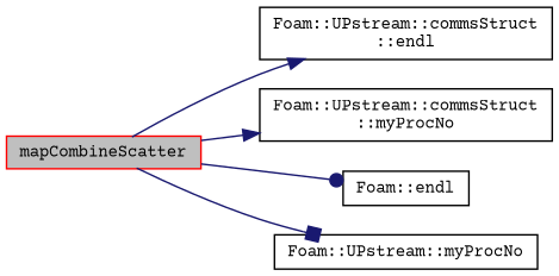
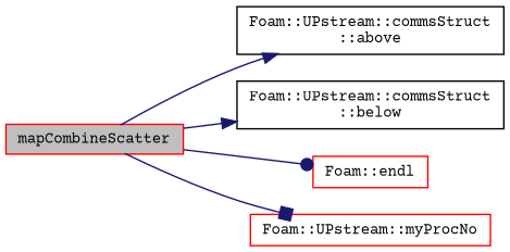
  digraph {
    fontname="Courier Prime"
    rankdir=LR
    node [color=black fontname="Courier Prime" fontsize=10 shape=record]
    edge [arrowhead=normal color=midnightblue fontname="Courier Prime" fontsize=10 labelfontname=FreeSans labelfontsize=10 style=solid]
    n1 [color=red fillcolor=grey75 fontcolor=black height=0.2 label=mapCombineScatter style=filled width=0.4]
-   n2 [height=0.2 label="Foam::UPstream::commsStruct\l::endl" width=0.4]
-   n3 [height=0.2 label="Foam::UPstream::commsStruct\l::myProcNo" width=0.4]
-   n4 [height=0.2 label="Foam::endl" width=0.4]
-   n5 [height=0.2 label="Foam::UPstream::myProcNo" width=0.4]
+   n2 [height=0.2 label="Foam::UPstream::commsStruct\l::above" width=0.4]
+   n3 [height=0.2 label="Foam::UPstream::commsStruct\l::below" width=0.4]
+   n4 [color=red height=0.2 label="Foam::endl" width=0.4]
+   n5 [color=red height=0.2 label="Foam::UPstream::myProcNo" width=0.4]
    n1 -> n2
    n1 -> n3
    n1 -> n4 [arrowhead=dot]
    n1 -> n5 [arrowhead=box]
  }
